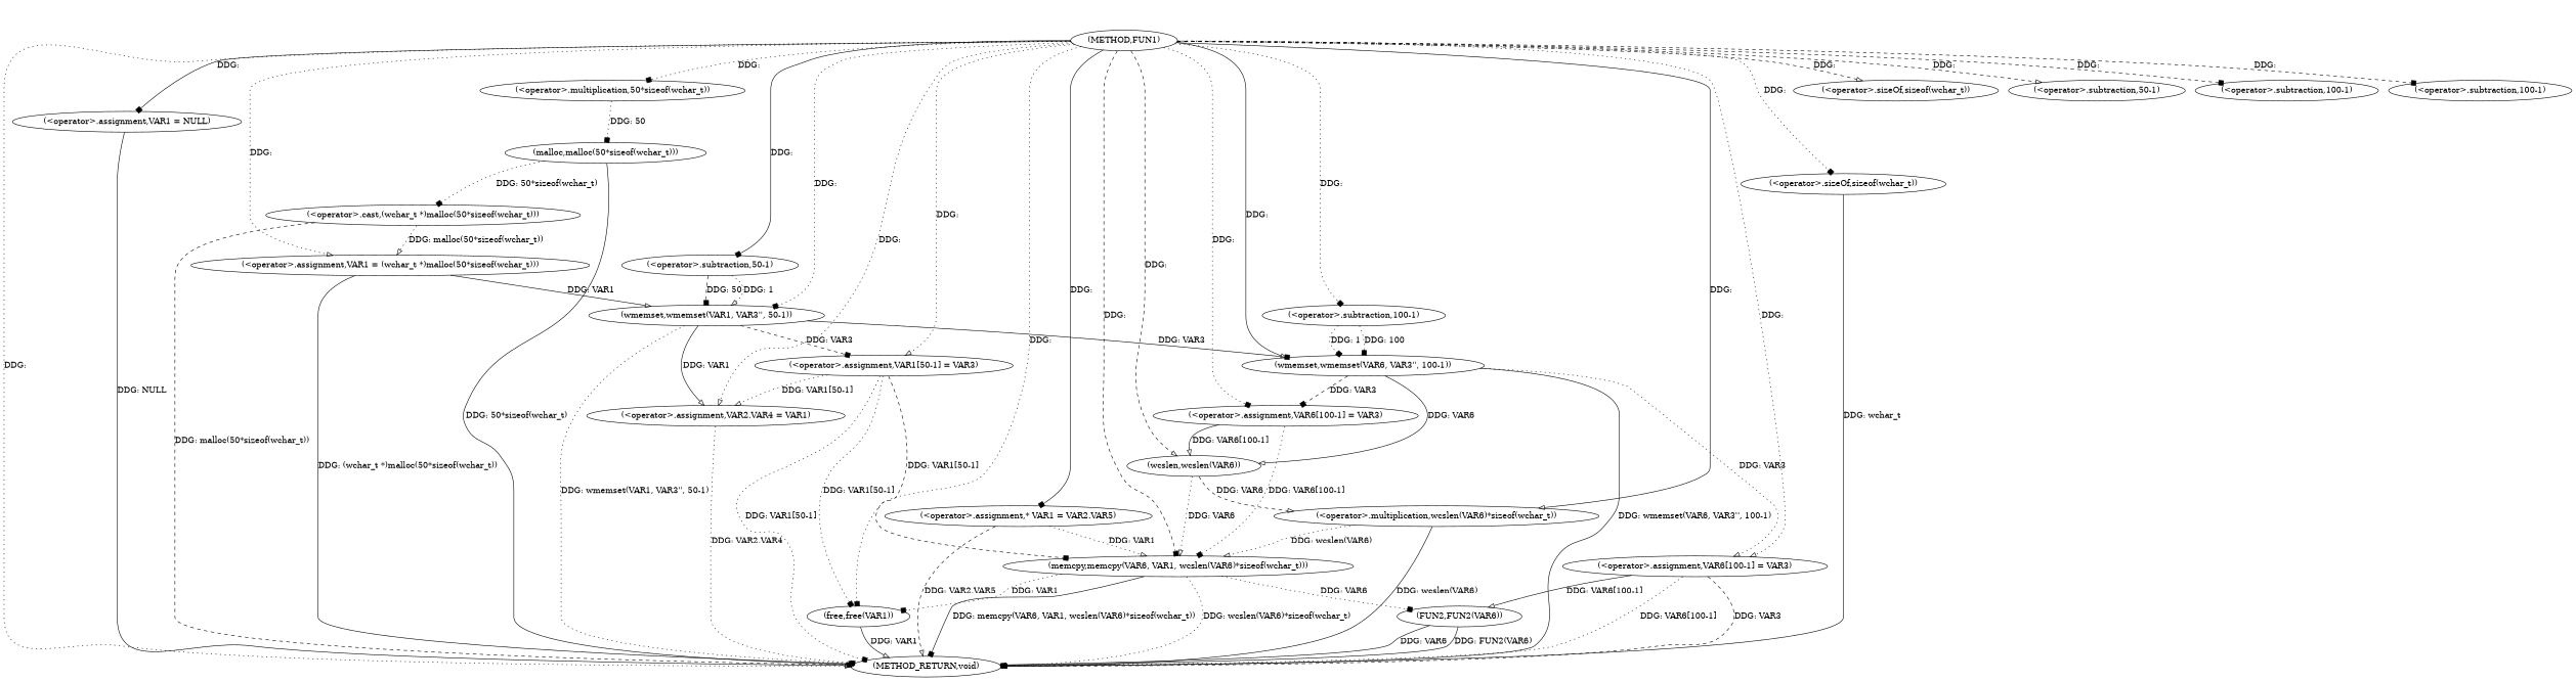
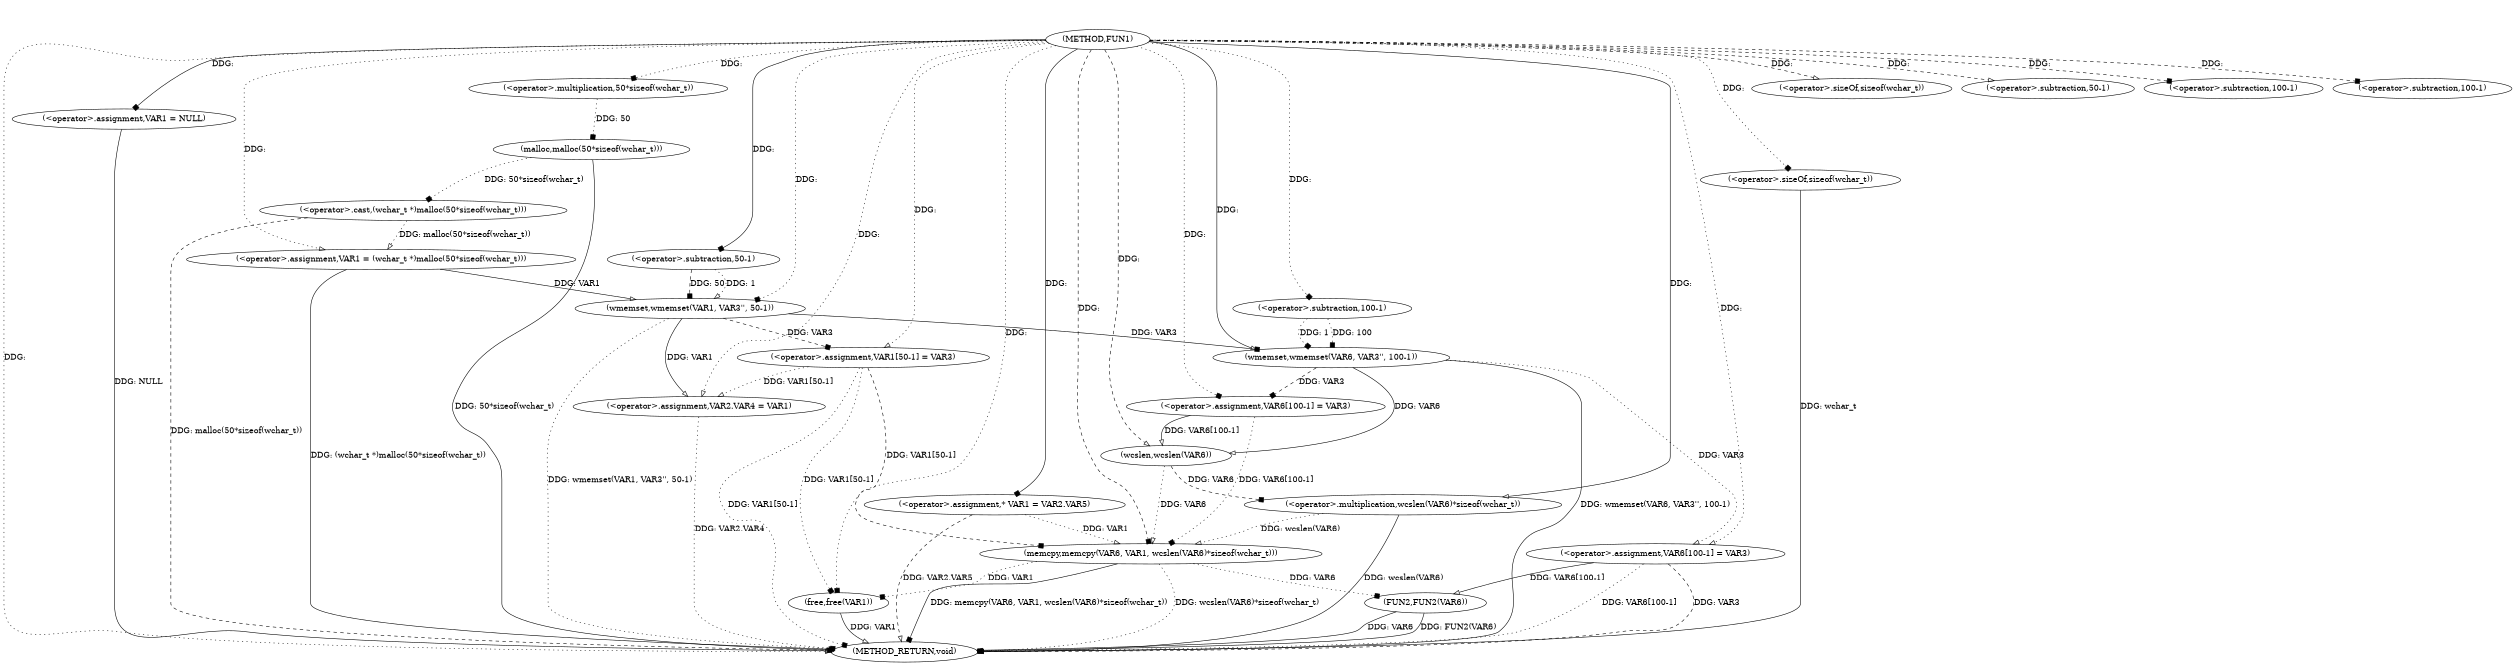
  digraph {
    edge [arrowhead=onormal style=dotted]
    n1 [label="(METHOD,FUN1)"]
    n2 [label="(<operator>.assignment,VAR1 = NULL)"]
    n3 [label="(<operator>.assignment,VAR1 = (wchar_t *)malloc(50*sizeof(wchar_t)))"]
    n4 [label="(<operator>.multiplication,50*sizeof(wchar_t))"]
    n5 [label="(<operator>.sizeOf,sizeof(wchar_t))"]
    n6 [label="(wmemset,wmemset(VAR1, VAR3'', 50-1))"]
    n7 [label="(<operator>.subtraction,50-1)"]
    n8 [label="(<operator>.assignment,VAR1[50-1] = VAR3)"]
    n9 [label="(<operator>.subtraction,50-1)"]
    n10 [label="(<operator>.assignment,VAR2.VAR4 = VAR1)"]
    n11 [label="(<operator>.assignment,* VAR1 = VAR2.VAR5)"]
    n12 [label="(wmemset,wmemset(VAR6, VAR3'', 100-1))"]
    n13 [label="(<operator>.subtraction,100-1)"]
    n14 [label="(<operator>.assignment,VAR6[100-1] = VAR3)"]
    n15 [label="(<operator>.subtraction,100-1)"]
    n16 [label="(memcpy,memcpy(VAR6, VAR1, wcslen(VAR6)*sizeof(wchar_t)))"]
    n17 [label="(<operator>.multiplication,wcslen(VAR6)*sizeof(wchar_t))"]
    n18 [label="(wcslen,wcslen(VAR6))"]
    n19 [label="(<operator>.sizeOf,sizeof(wchar_t))"]
    n20 [label="(<operator>.assignment,VAR6[100-1] = VAR3)"]
    n21 [label="(<operator>.subtraction,100-1)"]
    n22 [label="(free,free(VAR1))"]
    n23 [label="(METHOD_RETURN,void)"]
    n24 [label="(malloc,malloc(50*sizeof(wchar_t)))"]
    n25 [label="(FUN2,FUN2(VAR6))"]
    n26 [label="(<operator>.cast,(wchar_t *)malloc(50*sizeof(wchar_t)))"]
    n1 -> n2 [arrowhead=box label="DDG: " style=solid]
    n1 -> n3 [label="DDG: "]
    n1 -> n4 [arrowhead=box label="DDG: "]
    n1 -> n5 [label="DDG: " style=dashed]
    n1 -> n6 [arrowhead=box label="DDG: "]
    n1 -> n7 [arrowhead=box label="DDG: " style=solid]
    n1 -> n8 [label="DDG: "]
    n1 -> n9 [label="DDG: " style=dashed]
    n1 -> n10 [label="DDG: "]
    n1 -> n11 [arrowhead=box label="DDG: " style=solid]
    n1 -> n12 [label="DDG: " style=solid]
    n1 -> n13 [arrowhead=box label="DDG: "]
    n1 -> n14 [arrowhead=box label="DDG: "]
    n1 -> n15 [arrowhead=box label="DDG: " style=dashed]
    n1 -> n16 [arrowhead=box label="DDG: " style=dashed]
    n1 -> n17 [label="DDG: " style=solid]
    n1 -> n18 [label="DDG: " style=dashed]
    n1 -> n19 [arrowhead=box label="DDG: "]
    n1 -> n20 [label="DDG: "]
    n1 -> n21 [arrowhead=box label="DDG: " style=dashed]
    n1 -> n22 [arrowhead=box label="DDG: "]
    n1 -> n23 [label="DDG: "]
    n2 -> n23 [label="DDG: NULL" style=solid]
    n3 -> n6 [label="DDG: VAR1" style=solid]
    n3 -> n23 [arrowhead=box label="DDG: (wchar_t *)malloc(50*sizeof(wchar_t))" style=solid]
    n4 -> n24 [arrowhead=box label="DDG: 50"]
    n6 -> n8 [arrowhead=box label="DDG: VAR3" style=dashed]
    n6 -> n10 [label="DDG: VAR1" style=solid]
    n6 -> n12 [arrowhead=box label="DDG: VAR3" style=solid]
    n6 -> n23 [label="DDG: wmemset(VAR1, VAR3'', 50-1)"]
    n7 -> n6 [arrowhead=box label="DDG: 50" style=dashed]
    n7 -> n6 [label="DDG: 1"]
    n8 -> n10 [label="DDG: VAR1[50-1]"]
    n8 -> n16 [arrowhead=box label="DDG: VAR1[50-1]" style=dashed]
    n8 -> n22 [arrowhead=box label="DDG: VAR1[50-1]"]
    n8 -> n23 [arrowhead=box label="DDG: VAR1[50-1]"]
    n10 -> n23 [arrowhead=box label="DDG: VAR2.VAR4"]
    n11 -> n16 [label="DDG: VAR1"]
    n11 -> n23 [label="DDG: VAR2.VAR5" style=dashed]
    n12 -> n14 [arrowhead=box label="DDG: VAR3" style=dashed]
    n12 -> n18 [label="DDG: VAR6" style=solid]
    n12 -> n20 [label="DDG: VAR3"]
    n12 -> n23 [label="DDG: wmemset(VAR6, VAR3'', 100-1)" style=solid]
    n13 -> n12 [arrowhead=box label="DDG: 100"]
    n13 -> n12 [arrowhead=box label="DDG: 1"]
    n14 -> n16 [arrowhead=box label="DDG: VAR6[100-1]"]
    n14 -> n18 [label="DDG: VAR6[100-1]" style=solid]
    n16 -> n22 [arrowhead=box label="DDG: VAR1"]
    n16 -> n23 [arrowhead=box label="DDG: wcslen(VAR6)*sizeof(wchar_t)"]
    n16 -> n23 [arrowhead=box label="DDG: memcpy(VAR6, VAR1, wcslen(VAR6)*sizeof(wchar_t))" style=solid]
    n16 -> n25 [arrowhead=box label="DDG: VAR6"]
    n17 -> n16 [label="DDG: wcslen(VAR6)"]
    n17 -> n23 [label="DDG: wcslen(VAR6)" style=solid]
    n18 -> n16 [label="DDG: VAR6"]
-   n18 -> n17 [label="DDG: VAR6" style=dashed]
+   n18 -> n17 [arrowhead=box label="DDG: VAR6" style=dashed]
    n19 -> n23 [arrowhead=box label="DDG: wchar_t" style=solid]
    n20 -> n23 [label="DDG: VAR3" style=dashed]
    n20 -> n23 [label="DDG: VAR6[100-1]"]
    n20 -> n25 [label="DDG: VAR6[100-1]" style=solid]
    n22 -> n23 [label="DDG: VAR1" style=solid]
    n24 -> n23 [label="DDG: 50*sizeof(wchar_t)" style=solid]
    n24 -> n26 [arrowhead=box label="DDG: 50*sizeof(wchar_t)"]
    n25 -> n23 [label="DDG: VAR6" style=solid]
    n25 -> n23 [label="DDG: FUN2(VAR6)" style=solid]
    n26 -> n3 [label="DDG: malloc(50*sizeof(wchar_t))"]
    n26 -> n23 [arrowhead=box label="DDG: malloc(50*sizeof(wchar_t))" style=dashed]
  }
